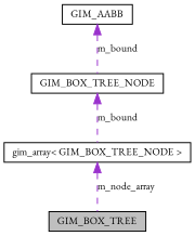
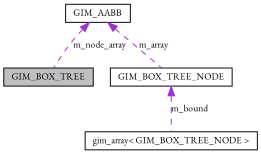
  digraph {
    fontname="EB Garamond"
    node [color=black fontname="EB Garamond" fontsize=10 shape=record]
    edge [color=darkorchid3 dir=back fontname="EB Garamond" fontsize=10 labelfontname=FreeSans labelfontsize=10 style=dashed]
    n1 [fillcolor=grey75 fontcolor=black height=0.2 label=GIM_BOX_TREE style=filled width=0.4]
    n2 [height=0.2 label="gim_array\< GIM_BOX_TREE_NODE \>" width=0.4]
    n3 [height=0.2 label=GIM_BOX_TREE_NODE width=0.4]
    n4 [height=0.2 label=GIM_AABB width=0.4]
-   n2 -> n1 [label=m_node_array]
+   n4 -> n1 [label=m_node_array]
    n3 -> n2 [label=m_bound]
-   n4 -> n3 [label=m_bound]
+   n4 -> n3 [label=m_array]
  }
